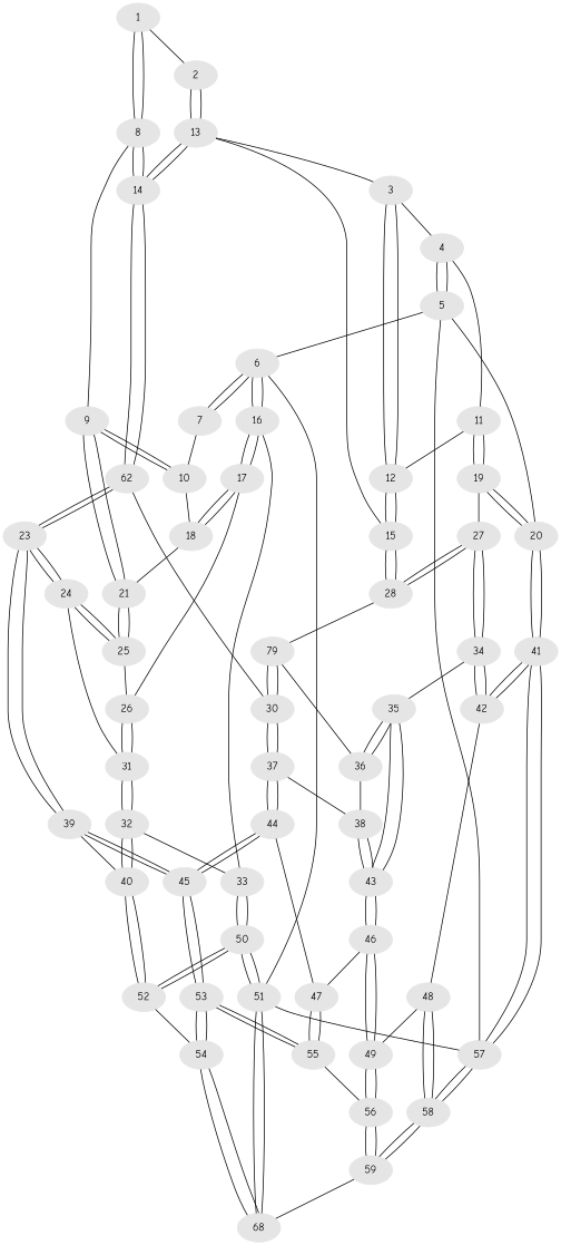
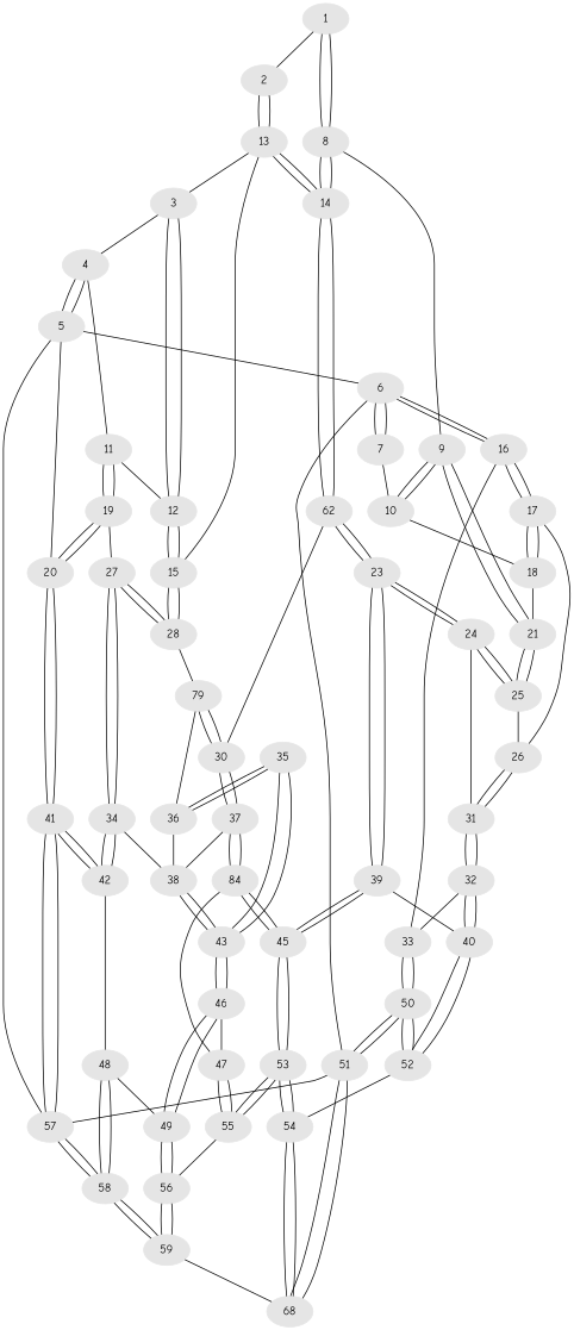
  graph {
    fontname="Comic Neue"
    node [color=gray90 fontname="Comic Neue" style=filled]
    edge [fontname="Comic Neue"]
    1
    2
    8
    13
    9
    14
    3
    4
    12
    15
    5
    11
    6
    20
    57
    19
    7
    16
    51
    41
    58
    10
    17
    33
    n25 [label=68]
    18
    21
    n28 [label=62]
    25
    27
    28
    23
    30
    n34 [label=79]
    26
    50
    31
    34
    42
    24
    39
    37
    40
    45
    32
    35
    36
    38
-   44
+   44 [label=84]
    52
    43
    48
    46
    47
    53
    54
    49
    55
    56
    59
    1 -- 2
    1 -- 8
    1 -- 8
    2 -- 13
    2 -- 13
    8 -- 9
    8 -- 14
    8 -- 14
    13 -- 14
    13 -- 14
    13 -- 3
    13 -- 15
    9 -- 10
    9 -- 10
    9 -- 21
    9 -- 21
    14 -- n28
    14 -- n28
    3 -- 4
    3 -- 12
    3 -- 12
    4 -- 5
    4 -- 5
    4 -- 11
    12 -- 15
    12 -- 15
    15 -- 28
    15 -- 28
    5 -- 6
    5 -- 20
    5 -- 57
    11 -- 12
    11 -- 19
    11 -- 19
    6 -- 7
    6 -- 7
    6 -- 16
    6 -- 16
    6 -- 51
    20 -- 41
    20 -- 41
    57 -- 58
    57 -- 58
    19 -- 20
    19 -- 20
    19 -- 27
    7 -- 10
    16 -- 17
    16 -- 17
    16 -- 33
    51 -- 57
    51 -- n25
    51 -- n25
    41 -- 57
    41 -- 57
    41 -- 42
    41 -- 42
    58 -- 59
    58 -- 59
    10 -- 18
    17 -- 18
    17 -- 18
    17 -- 26
    33 -- 50
    33 -- 50
    18 -- 21
    21 -- 25
    21 -- 25
    n28 -- 23
    n28 -- 23
    n28 -- 30
    25 -- 26
    27 -- 28
    27 -- 28
    27 -- 34
    27 -- 34
    28 -- n34
    23 -- 24
    23 -- 24
    23 -- 39
    23 -- 39
    30 -- 37
    30 -- 37
    n34 -- 30
    n34 -- 30
    n34 -- 36
    26 -- 31
    26 -- 31
    50 -- 51
    50 -- 51
    50 -- 52
    50 -- 52
    31 -- 32
    31 -- 32
    34 -- 42
    34 -- 42
-   34 -- 35
+   34 -- 38
    42 -- 48
    24 -- 25
    24 -- 25
    24 -- 31
    39 -- 40
    39 -- 45
    39 -- 45
    37 -- 38
    37 -- 44
    37 -- 44
    40 -- 52
    40 -- 52
    45 -- 53
    45 -- 53
    32 -- 33
    32 -- 40
    32 -- 40
    35 -- 36
    35 -- 36
    35 -- 43
    35 -- 43
    36 -- 38
    38 -- 43
    38 -- 43
    44 -- 45
    44 -- 45
    44 -- 47
    52 -- 54
    43 -- 46
    43 -- 46
    48 -- 58
    48 -- 58
    48 -- 49
    46 -- 47
    46 -- 49
    46 -- 49
    47 -- 55
    47 -- 55
    53 -- 54
    53 -- 54
    53 -- 55
    53 -- 55
    54 -- n25
    54 -- n25
    49 -- 56
    49 -- 56
    55 -- 56
    56 -- 59
    56 -- 59
    59 -- n25
  }
